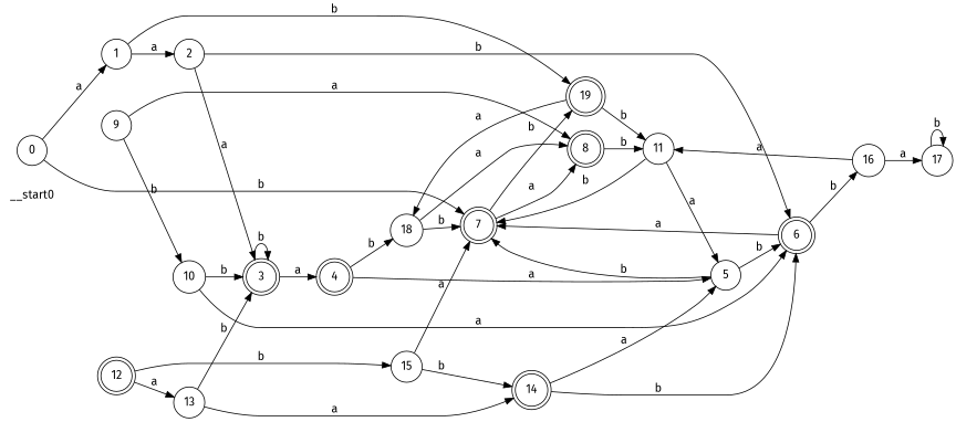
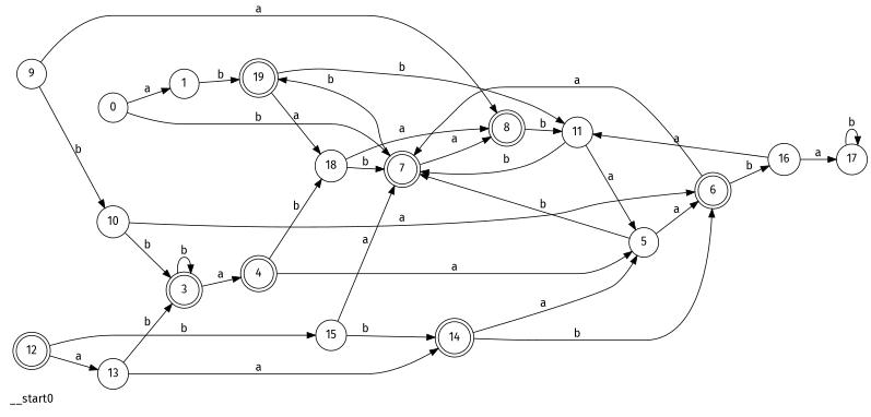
  digraph {
    fontname="Fira Sans"
    rankdir=LR
    node [fontname="Fira Sans" shape=circle color=black fillcolor=white style=filled]
    edge [fontname="Fira Sans"]
    __start0 [shape=none color="" fillcolor="" style=""]
    n2 [label=0]
    n3 [label=1]
    n4 [label=7 shape=doublecircle style="rounded,filled"]
-   n5 [label=2]
    n6 [label=19 shape=doublecircle style="rounded,filled"]
    n7 [label=8 shape=doublecircle style="rounded,filled"]
    n8 [label=3 shape=doublecircle style="rounded,filled"]
    n9 [label=6 shape=doublecircle style="rounded,filled"]
    n10 [label=18]
    n11 [label=11]
    n12 [label=4 shape=doublecircle style="rounded,filled"]
    n13 [label=16]
    n14 [label=5]
    n15 [label=17]
    n16 [label=12 shape=doublecircle style="rounded,filled"]
    n17 [label=13]
    n18 [label=15]
    n19 [label=9]
    n20 [label=10]
    n21 [label=14 shape=doublecircle style="rounded,filled"]
    n2 -> n3 [label=a]
    n2 -> n4 [label=b]
-   n3 -> n5 [label=a]
    n3 -> n6 [label=b]
    n4 -> n6 [label=b]
    n4 -> n7 [label=a]
-   n5 -> n8 [label=a]
-   n5 -> n9 [label=b]
    n6 -> n10 [label=a]
    n6 -> n11 [label=b]
    n7 -> n11 [label=b]
    n8 -> n8 [label=b]
    n8 -> n12 [label=a]
    n9 -> n4 [label=a]
    n9 -> n13 [label=b]
    n10 -> n4 [label=b]
    n10 -> n7 [label=a]
    n11 -> n4 [label=b]
    n11 -> n14 [label=a]
    n12 -> n10 [label=b]
    n12 -> n14 [label=a]
    n13 -> n11 [label=a]
    n13 -> n15 [label=a]
    n14 -> n4 [label=b]
-   n14 -> n9 [label=b]
+   n14 -> n9 [label=a]
    n15 -> n15 [label=b]
    n16 -> n17 [label=a]
    n16 -> n18 [label=b]
    n17 -> n8 [label=b]
    n17 -> n21 [label=a]
    n18 -> n4 [label=a]
    n18 -> n21 [label=b]
    n19 -> n7 [label=a]
    n19 -> n20 [label=b]
    n20 -> n8 [label=b]
    n20 -> n9 [label=a]
    n21 -> n9 [label=b]
    n21 -> n14 [label=a]
  }
